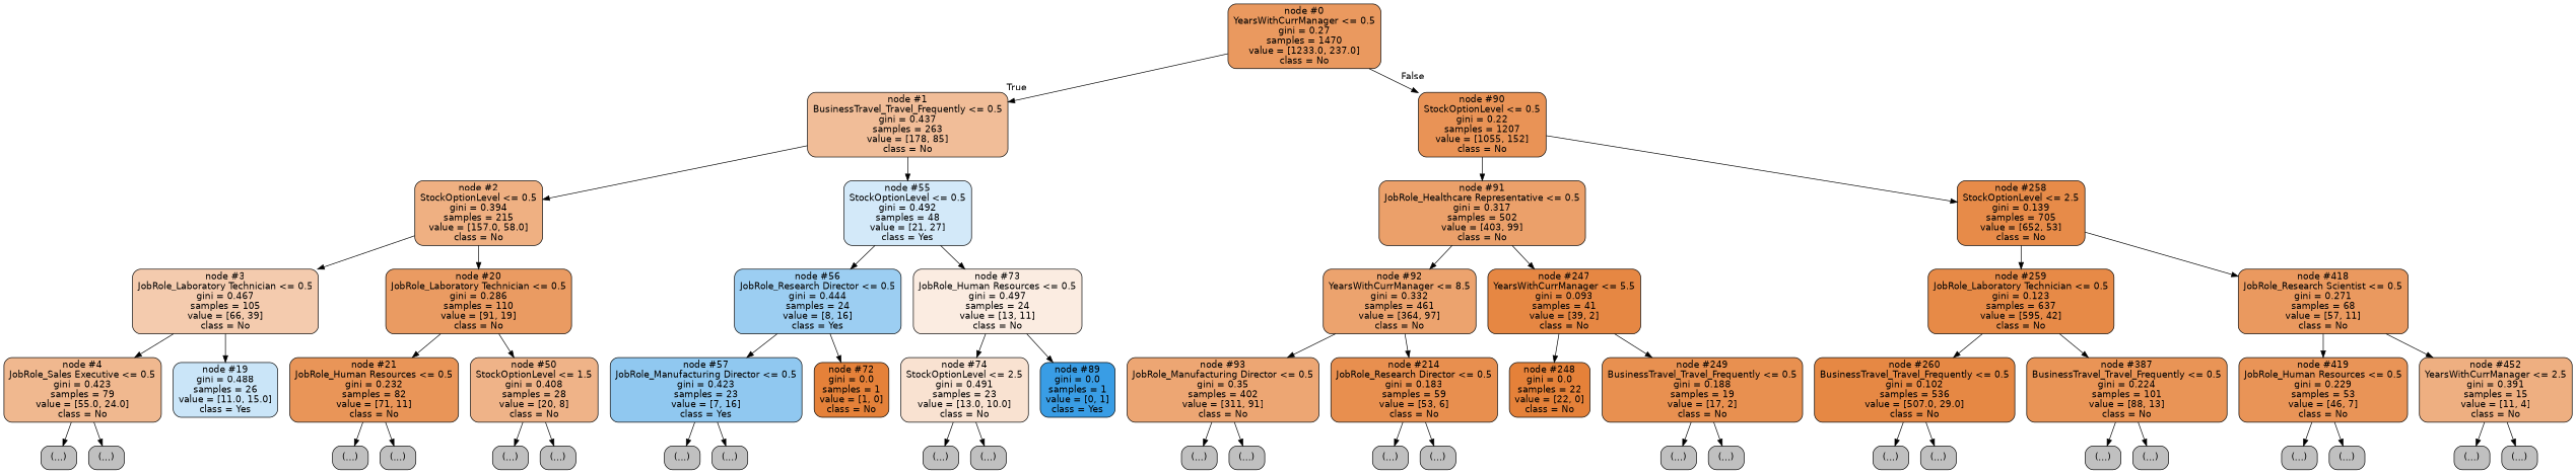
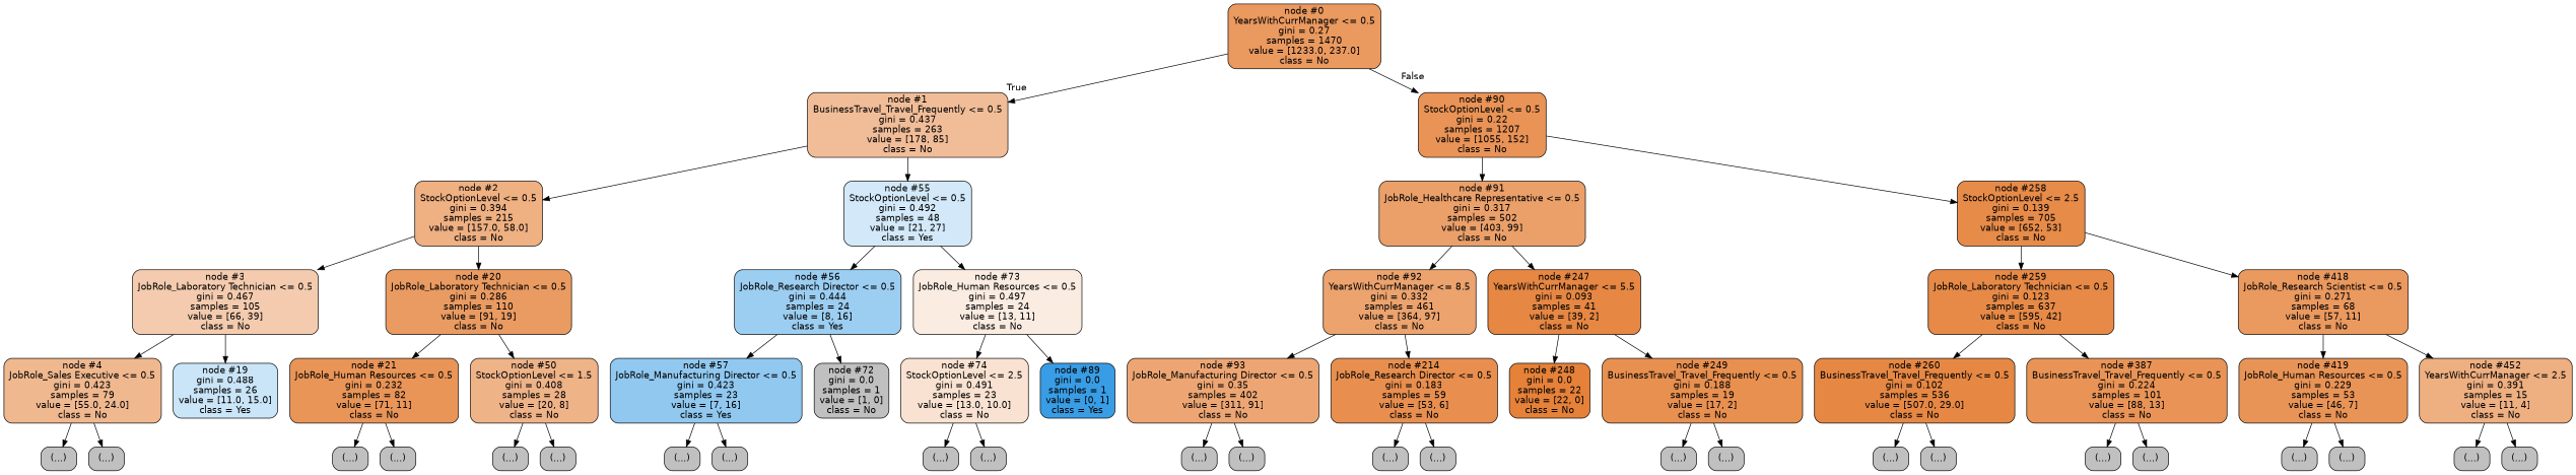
  digraph {
    node [color=black fillcolor="#C0C0C0" fontname=helvetica shape=box style="filled, rounded"]
    edge [fontname=helvetica]
    n1 [fillcolor="#ea995f" label="node #0\nYearsWithCurrManager <= 0.5\ngini = 0.27\nsamples = 1470\nvalue = [1233.0, 237.0]\nclass = No"]
    n2 [fillcolor="#f1bd98" label="node #1\nBusinessTravel_Travel_Frequently <= 0.5\ngini = 0.437\nsamples = 263\nvalue = [178, 85]\nclass = No"]
    n3 [fillcolor="#e99356" label="node #90\nStockOptionLevel <= 0.5\ngini = 0.22\nsamples = 1207\nvalue = [1055, 152]\nclass = No"]
    n4 [fillcolor="#efb082" label="node #2\nStockOptionLevel <= 0.5\ngini = 0.394\nsamples = 215\nvalue = [157.0, 58.0]\nclass = No"]
    n5 [fillcolor="#d3e9f9" label="node #55\nStockOptionLevel <= 0.5\ngini = 0.492\nsamples = 48\nvalue = [21, 27]\nclass = Yes"]
    n6 [fillcolor="#f4cbae" label="node #3\nJobRole_Laboratory Technician <= 0.5\ngini = 0.467\nsamples = 105\nvalue = [66, 39]\nclass = No"]
    n7 [fillcolor="#ea9b62" label="node #20\nJobRole_Laboratory Technician <= 0.5\ngini = 0.286\nsamples = 110\nvalue = [91, 19]\nclass = No"]
    n8 [fillcolor="#f0b88f" label="node #4\nJobRole_Sales Executive <= 0.5\ngini = 0.423\nsamples = 79\nvalue = [55.0, 24.0]\nclass = No"]
    n9 [fillcolor="#cae5f8" label="node #19\ngini = 0.488\nsamples = 26\nvalue = [11.0, 15.0]\nclass = Yes"]
    n10 [label="(...)"]
    n11 [label="(...)"]
    n12 [fillcolor="#e99558" label="node #21\nJobRole_Human Resources <= 0.5\ngini = 0.232\nsamples = 82\nvalue = [71, 11]\nclass = No"]
    n13 [fillcolor="#efb388" label="node #50\nStockOptionLevel <= 1.5\ngini = 0.408\nsamples = 28\nvalue = [20, 8]\nclass = No"]
    n14 [label="(...)"]
    n15 [label="(...)"]
    n16 [label="(...)"]
    n17 [label="(...)"]
    n18 [fillcolor="#9ccef2" label="node #56\nJobRole_Research Director <= 0.5\ngini = 0.444\nsamples = 24\nvalue = [8, 16]\nclass = Yes"]
    n19 [fillcolor="#fbece1" label="node #73\nJobRole_Human Resources <= 0.5\ngini = 0.497\nsamples = 24\nvalue = [13, 11]\nclass = No"]
    n20 [fillcolor="#90c8f0" label="node #57\nJobRole_Manufacturing Director <= 0.5\ngini = 0.423\nsamples = 23\nvalue = [7, 16]\nclass = Yes"]
-   n21 [fillcolor="#e58139" label="node #72\ngini = 0.0\nsamples = 1\nvalue = [1, 0]\nclass = No"]
+   n21 [label="node #72\ngini = 0.0\nsamples = 1\nvalue = [1, 0]\nclass = No"]
    n22 [label="(...)"]
    n23 [label="(...)"]
    n24 [fillcolor="#f9e2d1" label="node #74\nStockOptionLevel <= 2.5\ngini = 0.491\nsamples = 23\nvalue = [13.0, 10.0]\nclass = No"]
    n25 [fillcolor="#399de5" label="node #89\ngini = 0.0\nsamples = 1\nvalue = [0, 1]\nclass = Yes"]
    n26 [label="(...)"]
    n27 [label="(...)"]
    n28 [fillcolor="#eba06a" label="node #91\nJobRole_Healthcare Representative <= 0.5\ngini = 0.317\nsamples = 502\nvalue = [403, 99]\nclass = No"]
    n29 [fillcolor="#e78b49" label="node #258\nStockOptionLevel <= 2.5\ngini = 0.139\nsamples = 705\nvalue = [652, 53]\nclass = No"]
    n30 [fillcolor="#eca36e" label="node #92\nYearsWithCurrManager <= 8.5\ngini = 0.332\nsamples = 461\nvalue = [364, 97]\nclass = No"]
    n31 [fillcolor="#e68743" label="node #247\nYearsWithCurrManager <= 5.5\ngini = 0.093\nsamples = 41\nvalue = [39, 2]\nclass = No"]
    n32 [fillcolor="#eda673" label="node #93\nJobRole_Manufacturing Director <= 0.5\ngini = 0.35\nsamples = 402\nvalue = [311, 91]\nclass = No"]
    n33 [fillcolor="#e88f4f" label="node #214\nJobRole_Research Director <= 0.5\ngini = 0.183\nsamples = 59\nvalue = [53, 6]\nclass = No"]
    n34 [label="(...)"]
    n35 [label="(...)"]
    n36 [label="(...)"]
    n37 [label="(...)"]
    n38 [fillcolor="#e58139" label="node #248\ngini = 0.0\nsamples = 22\nvalue = [22, 0]\nclass = No"]
    n39 [fillcolor="#e89050" label="node #249\nBusinessTravel_Travel_Frequently <= 0.5\ngini = 0.188\nsamples = 19\nvalue = [17, 2]\nclass = No"]
    n40 [label="(...)"]
    n41 [label="(...)"]
    n42 [fillcolor="#e78a47" label="node #259\nJobRole_Laboratory Technician <= 0.5\ngini = 0.123\nsamples = 637\nvalue = [595, 42]\nclass = No"]
    n43 [fillcolor="#ea995f" label="node #418\nJobRole_Research Scientist <= 0.5\ngini = 0.271\nsamples = 68\nvalue = [57, 11]\nclass = No"]
    n44 [fillcolor="#e68844" label="node #260\nBusinessTravel_Travel_Frequently <= 0.5\ngini = 0.102\nsamples = 536\nvalue = [507.0, 29.0]\nclass = No"]
    n45 [fillcolor="#e99456" label="node #387\nBusinessTravel_Travel_Frequently <= 0.5\ngini = 0.224\nsamples = 101\nvalue = [88, 13]\nclass = No"]
    n46 [label="(...)"]
    n47 [label="(...)"]
    n48 [label="(...)"]
    n49 [label="(...)"]
    n50 [fillcolor="#e99457" label="node #419\nJobRole_Human Resources <= 0.5\ngini = 0.229\nsamples = 53\nvalue = [46, 7]\nclass = No"]
    n51 [fillcolor="#eeaf81" label="node #452\nYearsWithCurrManager <= 2.5\ngini = 0.391\nsamples = 15\nvalue = [11, 4]\nclass = No"]
    n52 [label="(...)"]
    n53 [label="(...)"]
    n54 [label="(...)"]
    n55 [label="(...)"]
    n1 -> n2 [headlabel=True labelangle=45 labeldistance=2.5]
    n1 -> n3 [headlabel=False labelangle=-45 labeldistance=2.5]
    n2 -> n4
    n2 -> n5
    n3 -> n28
    n3 -> n29
    n4 -> n6
    n4 -> n7
    n5 -> n18
    n5 -> n19
    n6 -> n8
    n6 -> n9
    n7 -> n12
    n7 -> n13
    n8 -> n10
    n8 -> n11
    n12 -> n14
    n12 -> n15
    n13 -> n16
    n13 -> n17
    n18 -> n20
    n18 -> n21
    n19 -> n24
    n19 -> n25
    n20 -> n22
    n20 -> n23
    n24 -> n26
    n24 -> n27
    n28 -> n30
    n28 -> n31
    n29 -> n42
    n29 -> n43
    n30 -> n32
    n30 -> n33
    n31 -> n38
    n31 -> n39
    n32 -> n34
    n32 -> n35
    n33 -> n36
    n33 -> n37
    n39 -> n40
    n39 -> n41
    n42 -> n44
    n42 -> n45
    n43 -> n50
    n43 -> n51
    n44 -> n46
    n44 -> n47
    n45 -> n48
    n45 -> n49
    n50 -> n52
    n50 -> n53
    n51 -> n54
    n51 -> n55
  }
